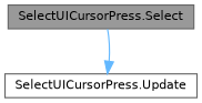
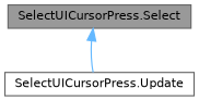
  digraph {
    rankdir=TB
    node [fontname=Helvetica fontsize=10 shape=box style=filled]
    n1 [color=gray40 fillcolor=grey60 fontcolor=black height=0.2 label="SelectUICursorPress.Select" width=0.4]
    n2 [color=grey40 fillcolor=white height=0.2 label="SelectUICursorPress.Update" width=0.4]
-   n2 -> n1 [color=steelblue1 dir=back fontname=Helvetica fontsize=10 labelfontname=Helvetica labelfontsize=10 style=solid]
+   n1 -> n2 [color=steelblue1 dir=back fontname=Helvetica fontsize=10 labelfontname=Helvetica labelfontsize=10 style=solid]
  }
